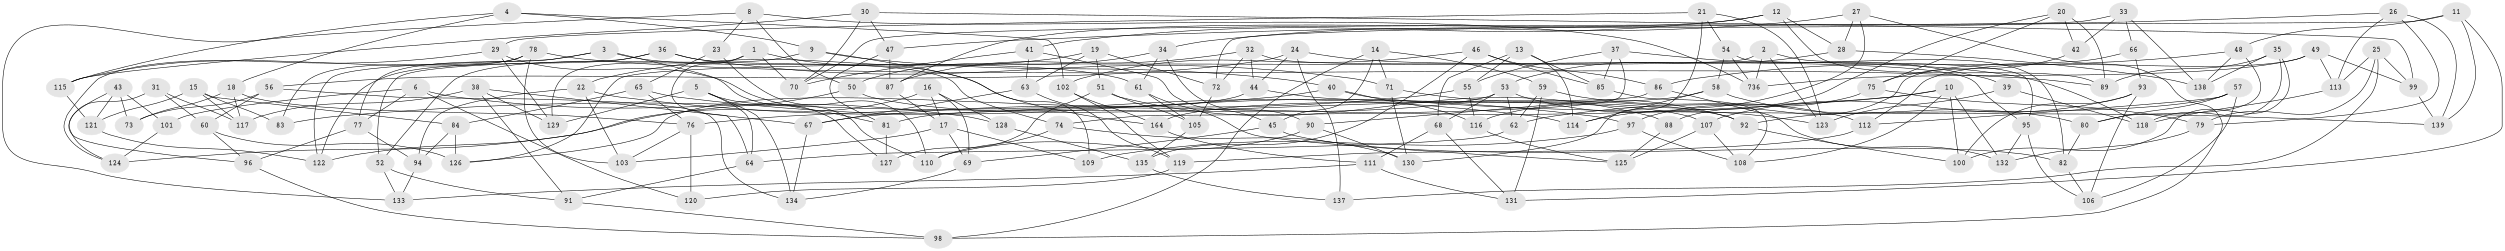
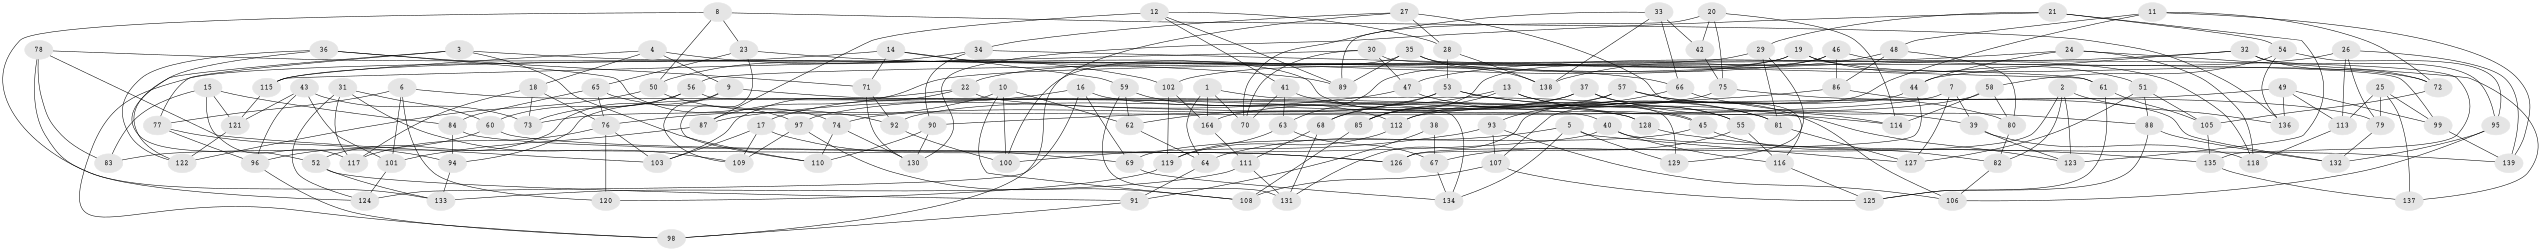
  graph {
    fontname="Courier Prime"
    node [color=gray90 fontname="Courier Prime" style=filled]
    edge [fontname="Courier Prime"]
    1
    64
    70
    n4 [label=164]
    129
    91
    111
    2
    82
    123
    126
-   136 [label=736]
+   136
    106
    3
    61
    77
    110
    122
    105
    125
    94
    96
    4
    9
    18
    102
    115
    40
    52
    109
    73
    76
    117
    119
    121
    5
    127
    134
    6
    101
    120
    128
    124
    135
+   7
    39
    118
    8
    23
    50
    133
    65
    66
    92
    139
    83
    116
    10
    62
    100
    108
    103
    11
    48
    72
    131
    138
    86
    80
    12
    28
    41
    87
    89
    53
    45
    63
    13
    55
    68
    85
    114
    67
    14
    59
    71
    98
    69
    112
    130
    15
    84
    16
    17
    19
    22
    51
    88
    20
    42
    75
    79
    97
    21
    29
    54
    81
    95
    58
    93
    24
    137
    44
    56
    107
    60
    25
    99
    113
    132
    26
    47
    27
    34
    90
    30
    31
    32
    33
    35
    36
    74
    37
    38
    43
    46
    49
    57
    78
    1 -- 64
    1 -- 70
    1 -- n4
    1 -- 129
    64 -- 91
    n4 -- 111
    91 -- 98
    111 -- 133
    111 -- 131
    2 -- 82
    2 -- 123
    2 -- 126
    2 -- 136
    82 -- 106
    3 -- 61
    3 -- 77
    3 -- 110
    3 -- 122
    61 -- 105
    61 -- 125
    77 -- 94
    77 -- 96
    105 -- 135
    94 -- 133
    96 -- 98
    4 -- 9
    4 -- 18
    4 -- 102
    4 -- 115
    9 -- 40
    9 -- 52
    9 -- 109
    18 -- 73
    18 -- 76
    18 -- 117
    102 -- n4
    102 -- 119
    115 -- 121
    40 -- 139
    40 -- 83
    40 -- 116
    52 -- 91
    52 -- 133
    76 -- 120
    76 -- 103
    119 -- 120
    121 -- 122
    5 -- 64
    5 -- 129
    5 -- 127
    5 -- 134
    6 -- 77
    6 -- 101
    6 -- 120
    6 -- 128
    101 -- 124
    128 -- 135
    135 -- 137
+   7 -- 73
+   7 -- 127
+   7 -- 39
    39 -- 123
    39 -- 118
    8 -- 136
    8 -- 23
    8 -- 50
    8 -- 133
    23 -- 110
    23 -- 65
+   23 -- 66
    50 -- 122
    50 -- 92
    65 -- 76
    65 -- 84
    65 -- 97
    66 -- 88
    66 -- 93
    92 -- 100
    116 -- 125
    10 -- 76
    10 -- 62
    10 -- 100
    10 -- 108
    62 -- 64
    11 -- 139
    11 -- 48
    11 -- 72
    11 -- 131
    48 -- 138
    48 -- 86
    48 -- 80
    72 -- 105
    86 -- 132
    86 -- 90
    80 -- 82
    12 -- 28
    12 -- 41
    12 -- 87
    12 -- 89
    28 -- 138
    28 -- 53
    41 -- 70
    41 -- 45
    41 -- 63
-   87 -- 17
+   87 -- 101
    53 -- 123
    53 -- 62
    53 -- 68
    53 -- 81
    45 -- 82
    45 -- 69
    63 -- 119
    63 -- 67
    13 -- 55
    13 -- 68
    13 -- 85
    13 -- 114
    55 -- 116
    55 -- 67
    68 -- 111
    68 -- 131
    85 -- 108
    67 -- 134
    14 -- 45
    14 -- 59
    14 -- 71
    14 -- 98
    59 -- 62
    59 -- 131
    59 -- 112
    71 -- 92
    71 -- 130
    69 -- 134
    112 -- 119
    15 -- 117
    15 -- 121
    15 -- 83
    15 -- 84
    84 -- 126
    84 -- 94
    16 -- 128
    16 -- 124
    16 -- 69
    16 -- 17
    17 -- 109
    17 -- 103
    17 -- 69
    19 -- 72
    19 -- 63
    19 -- 22
    19 -- 51
    22 -- 94
    22 -- 103
    22 -- 114
    51 -- 105
    51 -- 127
    51 -- 88
    88 -- 125
-   10 -- 132
+   88 -- 132
    20 -- 89
    20 -- 114
    20 -- 42
    20 -- 75
    42 -- 75
    75 -- 79
    75 -- 97
    79 -- 132
    97 -- 109
    97 -- 108
    21 -- 123
    21 -- 130
    21 -- 29
    21 -- 54
    29 -- 129
    29 -- 115
    29 -- 81
    54 -- 136
    54 -- 95
    54 -- 58
    81 -- 127
    95 -- 106
    95 -- 132
    58 -- n4
    58 -- 80
    58 -- 114
    93 -- 106
    93 -- 100
    93 -- 107
    24 -- 118
    24 -- 137
    24 -- 44
    24 -- 56
    44 -- 126
    44 -- 107
    56 -- 73
    56 -- 134
    56 -- 60
    107 -- 125
    107 -- 108
    60 -- 126
    60 -- 96
    25 -- 79
    25 -- 137
    25 -- 99
    25 -- 113
    99 -- 139
    113 -- 118
    26 -- 139
    26 -- 79
    26 -- 113
    26 -- 47
    47 -- 87
    47 -- 81
    27 -- 116
    27 -- 28
    27 -- 98
    27 -- 34
    34 -- 61
    34 -- 50
    34 -- 90
    90 -- 110
    90 -- 130
    30 -- 70
    30 -- 115
    30 -- 99
    30 -- 47
+   31 -- 109
    31 -- 117
    31 -- 124
    31 -- 60
    32 -- 72
    32 -- 87
    32 -- 95
    32 -- 44
    33 -- 70
    33 -- 66
    33 -- 138
    33 -- 42
    35 -- 118
    35 -- 100
    35 -- 138
    35 -- 89
    36 -- 122
    36 -- 52
    36 -- 71
    36 -- 74
    74 -- 110
    74 -- 130
    37 -- 39
    37 -- 55
    37 -- 85
    37 -- 74
-   38 -- 129
    38 -- 91
-   38 -- 117
+   76 -- 117
    38 -- 67
    43 -- 96
    43 -- 73
    43 -- 121
    43 -- 101
    46 -- 102
    46 -- 135
    46 -- 86
    46 -- 85
    49 -- 136
    49 -- 112
    49 -- 99
    49 -- 113
    57 -- 106
    57 -- 92
    57 -- 80
    57 -- 112
    78 -- 124
    78 -- 83
    78 -- 103
    78 -- 89
  }
